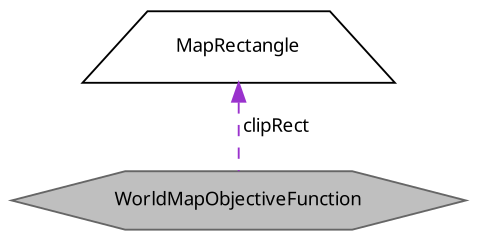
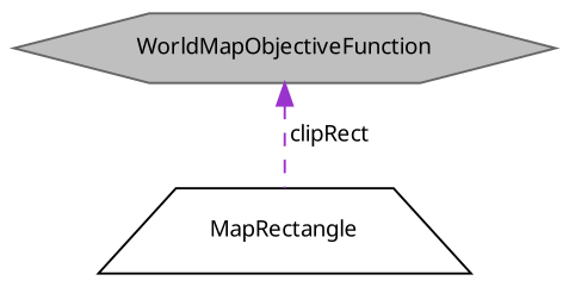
  digraph {
    fontname="Noto Sans"
    node [fontname="Noto Sans" fontsize=10 style=filled]
    n1 [color=gray40 fillcolor=grey75 fontcolor=black height=0.2 label=WorldMapObjectiveFunction shape=hexagon width=0.4]
    n2 [color=black fillcolor=white height=0.2 label=MapRectangle shape=trapezium width=0.4]
-   n2 -> n1 [color=darkorchid3 dir=back fontname="Noto Sans" fontsize=10 label=" clipRect" labelfontname=Helvetica labelfontsize=10 style=dashed]
+   n1 -> n2 [color=darkorchid3 dir=back fontname="Noto Sans" fontsize=10 label=" clipRect" labelfontname=Helvetica labelfontsize=10 style=dashed]
  }
